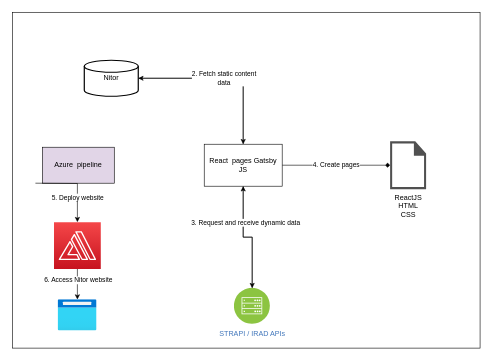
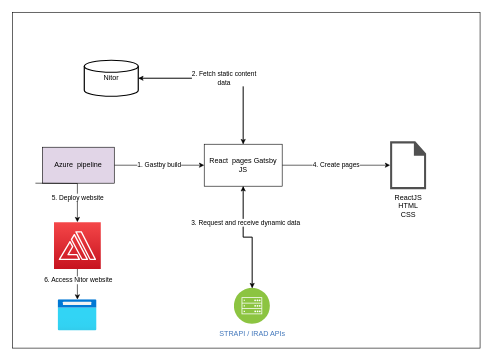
  <mxCell id="0" />
  <mxCell id="1" parent="0" />
  <mxCell id="2" value="" style="rounded=0;whiteSpace=wrap;html=1;" vertex="1" parent="1"><mxGeometry x="20" y="20" width="780" height="560" as="geometry" /></mxCell>
- <mxCell id="3" value="4. Create pages" style="edgeStyle=orthogonalEdgeStyle;rounded=0;orthogonalLoop=1;jettySize=auto;html=1;endArrow=diamond;" edge="1" parent="1" source="6" target="9"><mxGeometry relative="1" as="geometry" /></mxCell>
+ <mxCell id="3" value="4. Create pages" style="edgeStyle=orthogonalEdgeStyle;rounded=0;orthogonalLoop=1;jettySize=auto;html=1;" edge="1" parent="1" source="6" target="9"><mxGeometry relative="1" as="geometry" /></mxCell>
  <mxCell id="4" style="edgeStyle=orthogonalEdgeStyle;rounded=0;orthogonalLoop=1;jettySize=auto;html=1;entryX=0.5;entryY=0;entryDx=0;entryDy=0;" edge="1" parent="1" source="6" target="14"><mxGeometry relative="1" as="geometry" /></mxCell>
  <mxCell id="5" style="edgeStyle=orthogonalEdgeStyle;rounded=0;orthogonalLoop=1;jettySize=auto;html=1;entryX=1;entryY=0.5;entryDx=0;entryDy=0;entryPerimeter=0;" edge="1" parent="1" source="6" target="8"><mxGeometry relative="1" as="geometry"><Array as="points"><mxPoint x="405" y="130" /></Array></mxGeometry></mxCell>
  <mxCell id="6" value="React &amp;nbsp;pages Gatsby JS" style="rounded=0;whiteSpace=wrap;html=1;" vertex="1" parent="1"><mxGeometry x="340" y="240" width="130" height="70" as="geometry" /></mxCell>
  <mxCell id="7" value="2. Fetch static content &lt;br&gt;data" style="edgeStyle=orthogonalEdgeStyle;rounded=0;orthogonalLoop=1;jettySize=auto;html=1;labelBorderColor=none;" edge="1" parent="1" source="8" target="6"><mxGeometry relative="1" as="geometry" /></mxCell>
  <mxCell id="8" value="Nitor" style="strokeWidth=2;html=1;shape=mxgraph.flowchart.database;whiteSpace=wrap;" vertex="1" parent="1"><mxGeometry x="140" y="100" width="90" height="60" as="geometry" /></mxCell>
  <mxCell id="9" value="ReactJS&lt;br&gt;HTML&lt;br&gt;CSS" style="sketch=0;pointerEvents=1;shadow=0;dashed=0;html=1;strokeColor=none;fillColor=#505050;labelPosition=center;verticalLabelPosition=bottom;verticalAlign=top;outlineConnect=0;align=center;shape=mxgraph.office.concepts.document_blank;" vertex="1" parent="1"><mxGeometry x="650" y="235" width="60" height="80" as="geometry" /></mxCell>
+ <mxCell id="10" value="1. Gastby build" style="edgeStyle=orthogonalEdgeStyle;rounded=0;orthogonalLoop=1;jettySize=auto;html=1;entryX=0;entryY=0.5;entryDx=0;entryDy=0;" edge="1" parent="1" source="11" target="6"><mxGeometry relative="1" as="geometry" /></mxCell>
  <mxCell id="11" value="Azure &amp;nbsp;pipeline" style="rounded=0;whiteSpace=wrap;html=1;fillColor=#e1d5e7;" vertex="1" parent="1"><mxGeometry x="70" y="245" width="120" height="60" as="geometry" /></mxCell>
  <mxCell id="12" style="edgeStyle=orthogonalEdgeStyle;rounded=0;orthogonalLoop=1;jettySize=auto;html=1;entryX=0.5;entryY=1;entryDx=0;entryDy=0;" edge="1" parent="1" source="14" target="6"><mxGeometry relative="1" as="geometry" /></mxCell>
  <mxCell id="13" value="3. Request and receive dynamic data" style="edgeLabel;html=1;align=center;verticalAlign=middle;resizable=0;points=[];" vertex="1" connectable="0" parent="12"><mxGeometry x="0.356" y="-3" relative="1" as="geometry"><mxPoint as="offset" /></mxGeometry></mxCell>
  <mxCell id="14" value="STRAPI / IRAD APIs" style="aspect=fixed;perimeter=ellipsePerimeter;html=1;align=center;shadow=0;dashed=0;fontColor=#4277BB;labelBackgroundColor=#ffffff;fontSize=12;spacingTop=3;image;image=img/lib/ibm/infrastructure/mobile_backend.svg;" vertex="1" parent="1"><mxGeometry x="390" y="480" width="60" height="60" as="geometry" /></mxCell>
  <mxCell id="15" value="" style="aspect=fixed;html=1;points=[];align=center;image;fontSize=12;image=img/lib/azure2/general/Browser.svg;" vertex="1" parent="1"><mxGeometry x="96" y="499" width="65" height="52" as="geometry" /></mxCell>
  <mxCell id="16" style="edgeStyle=orthogonalEdgeStyle;rounded=0;orthogonalLoop=1;jettySize=auto;html=1;" edge="1" source="18" target="15" parent="1"><mxGeometry relative="1" as="geometry" /></mxCell>
  <mxCell id="17" value="6. Access Nitor website" style="edgeLabel;html=1;align=center;verticalAlign=middle;resizable=0;points=[];" vertex="1" connectable="0" parent="16"><mxGeometry x="-0.294" y="1" relative="1" as="geometry"><mxPoint as="offset" /></mxGeometry></mxCell>
  <mxCell id="18" value="" style="sketch=0;points=[[0,0,0],[0.25,0,0],[0.5,0,0],[0.75,0,0],[1,0,0],[0,1,0],[0.25,1,0],[0.5,1,0],[0.75,1,0],[1,1,0],[0,0.25,0],[0,0.5,0],[0,0.75,0],[1,0.25,0],[1,0.5,0],[1,0.75,0]];outlineConnect=0;fontColor=#232F3E;gradientColor=#F54749;gradientDirection=north;fillColor=#C7131F;strokeColor=#ffffff;dashed=0;verticalLabelPosition=bottom;verticalAlign=top;align=center;html=1;fontSize=12;fontStyle=0;aspect=fixed;shape=mxgraph.aws4.resourceIcon;resIcon=mxgraph.aws4.amplify;" vertex="1" parent="1"><mxGeometry x="89.5" y="370" width="78" height="78" as="geometry" /></mxCell>
  <mxCell id="19" style="edgeStyle=orthogonalEdgeStyle;rounded=0;orthogonalLoop=1;jettySize=auto;html=1;entryX=0.5;entryY=0;entryDx=0;entryDy=0;entryPerimeter=0;" edge="1" target="18" parent="1"><mxGeometry relative="1" as="geometry"><mxPoint x="58.5" y="305" as="sourcePoint" /></mxGeometry></mxCell>
  <mxCell id="20" value="5. Deploy website" style="edgeLabel;html=1;align=center;verticalAlign=middle;resizable=0;points=[];" vertex="1" connectable="0" parent="19"><mxGeometry x="0.378" relative="1" as="geometry"><mxPoint as="offset" /></mxGeometry></mxCell>
